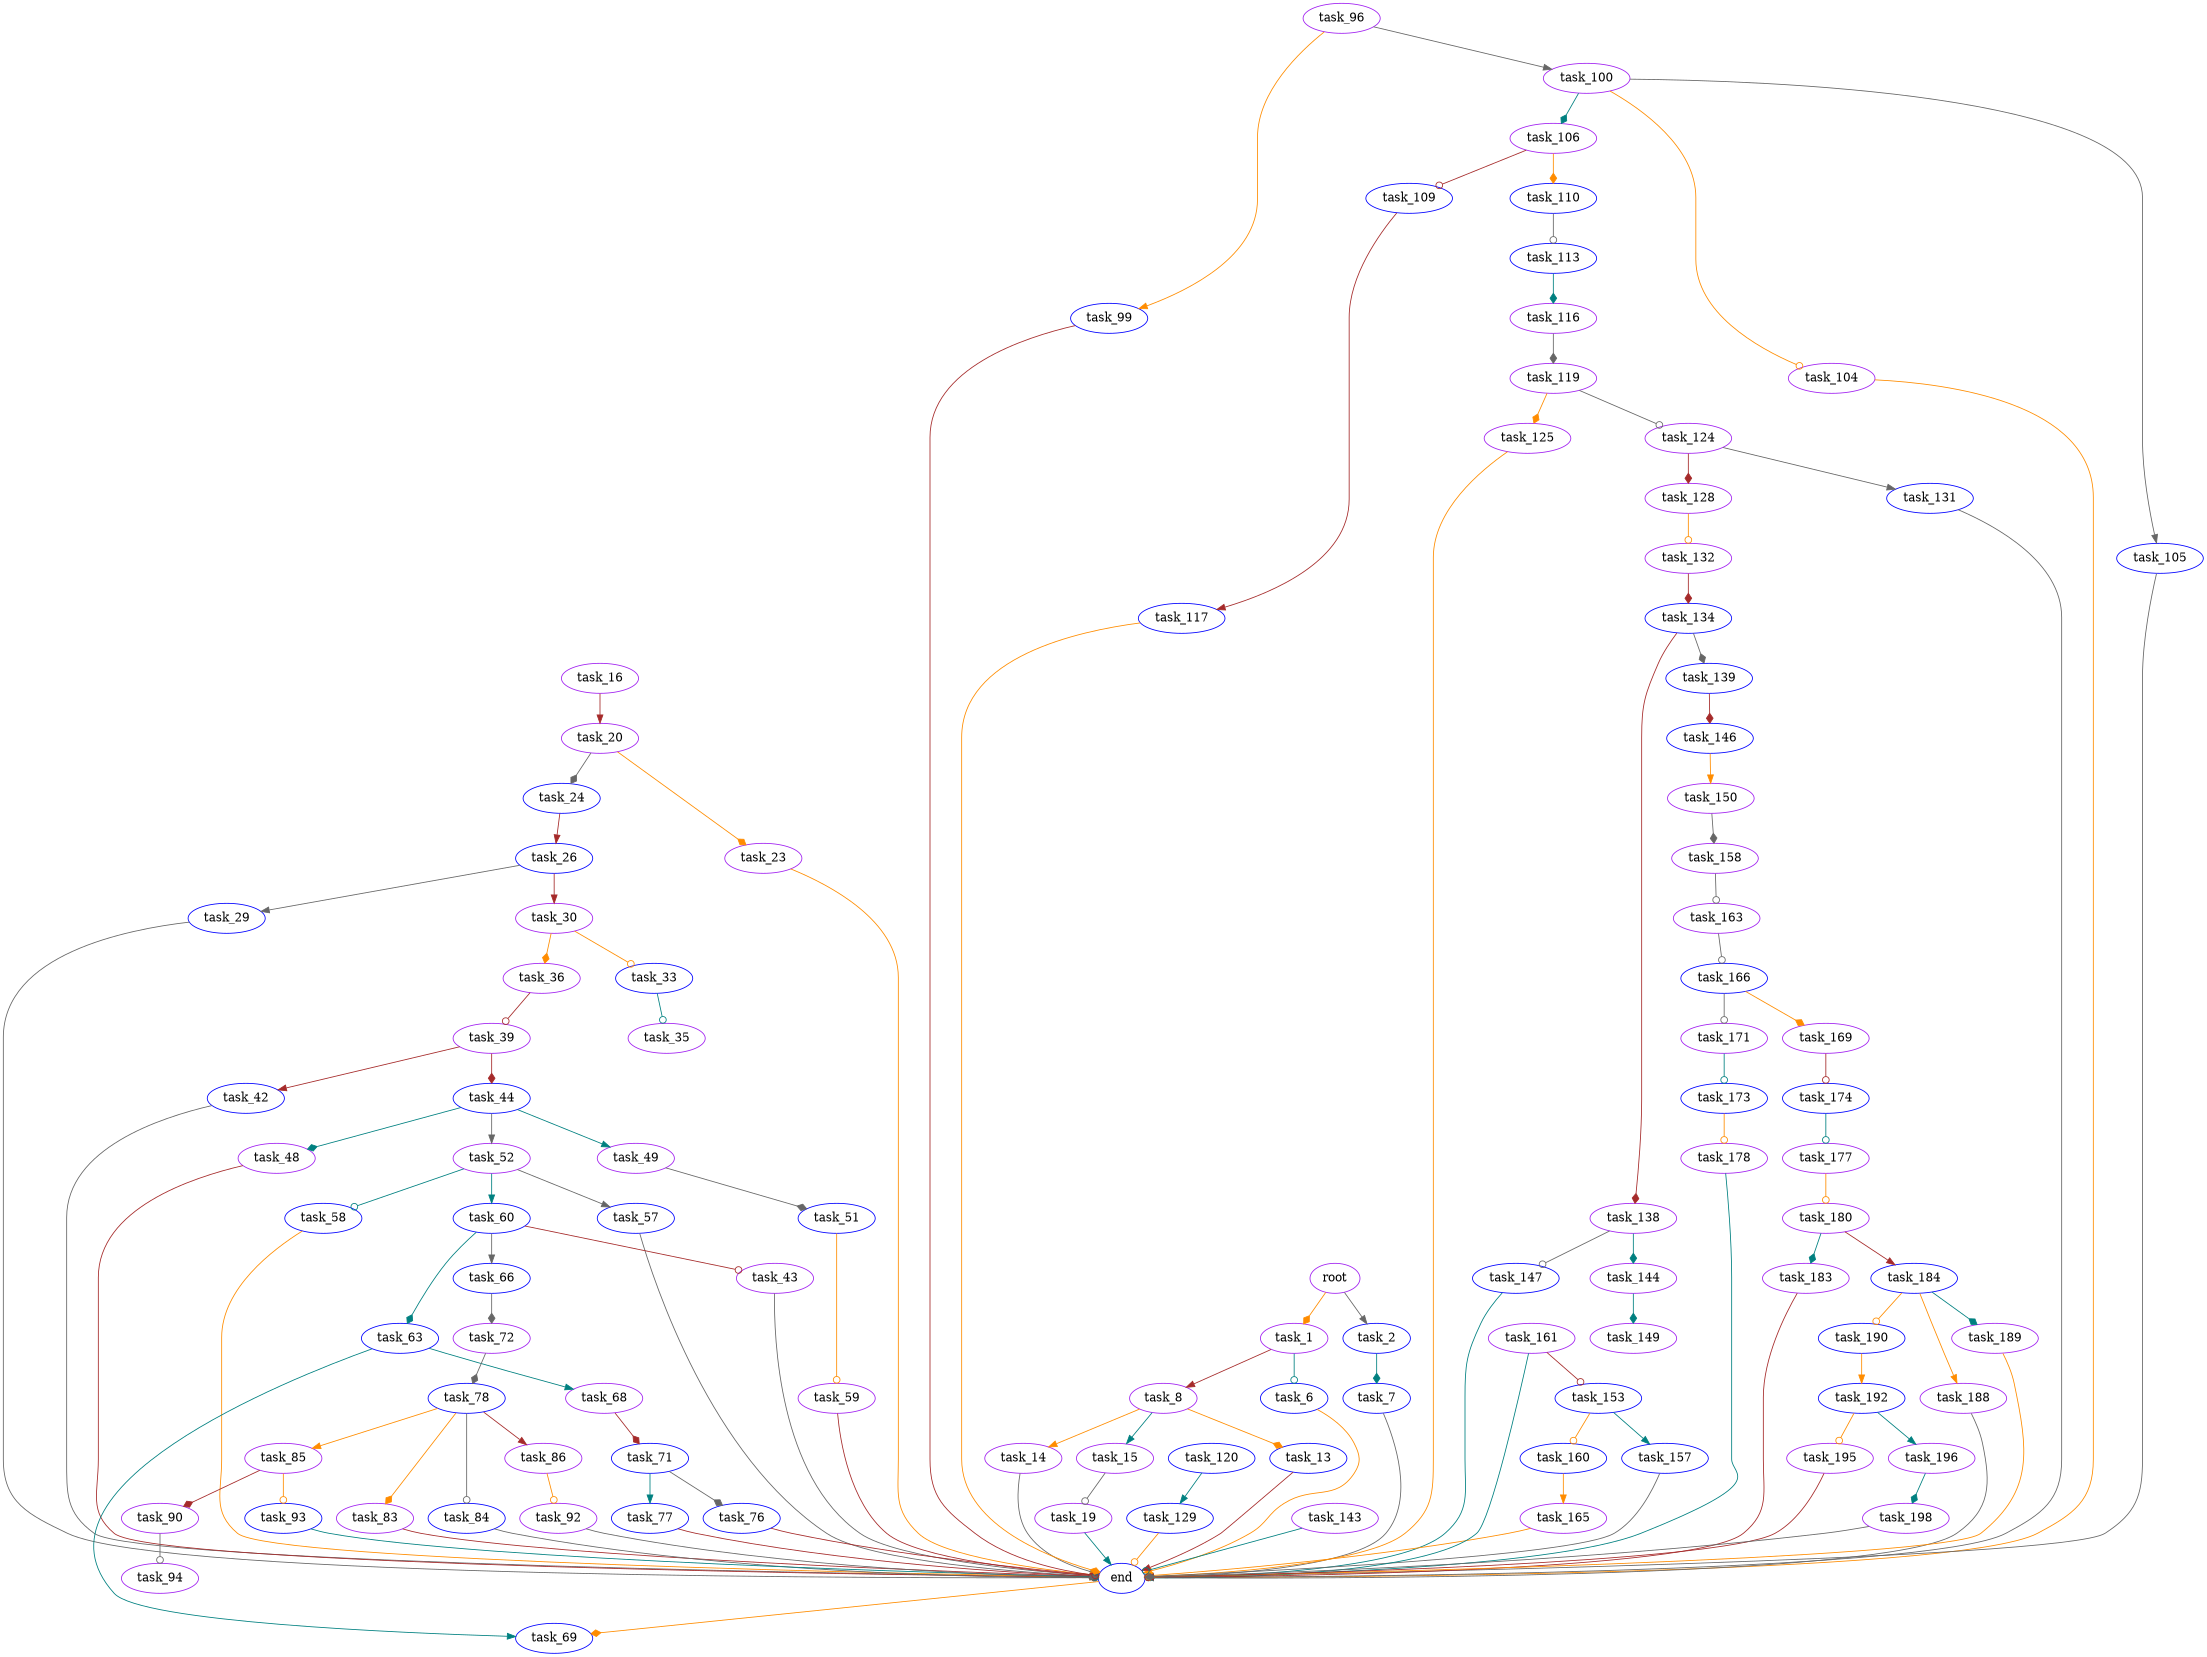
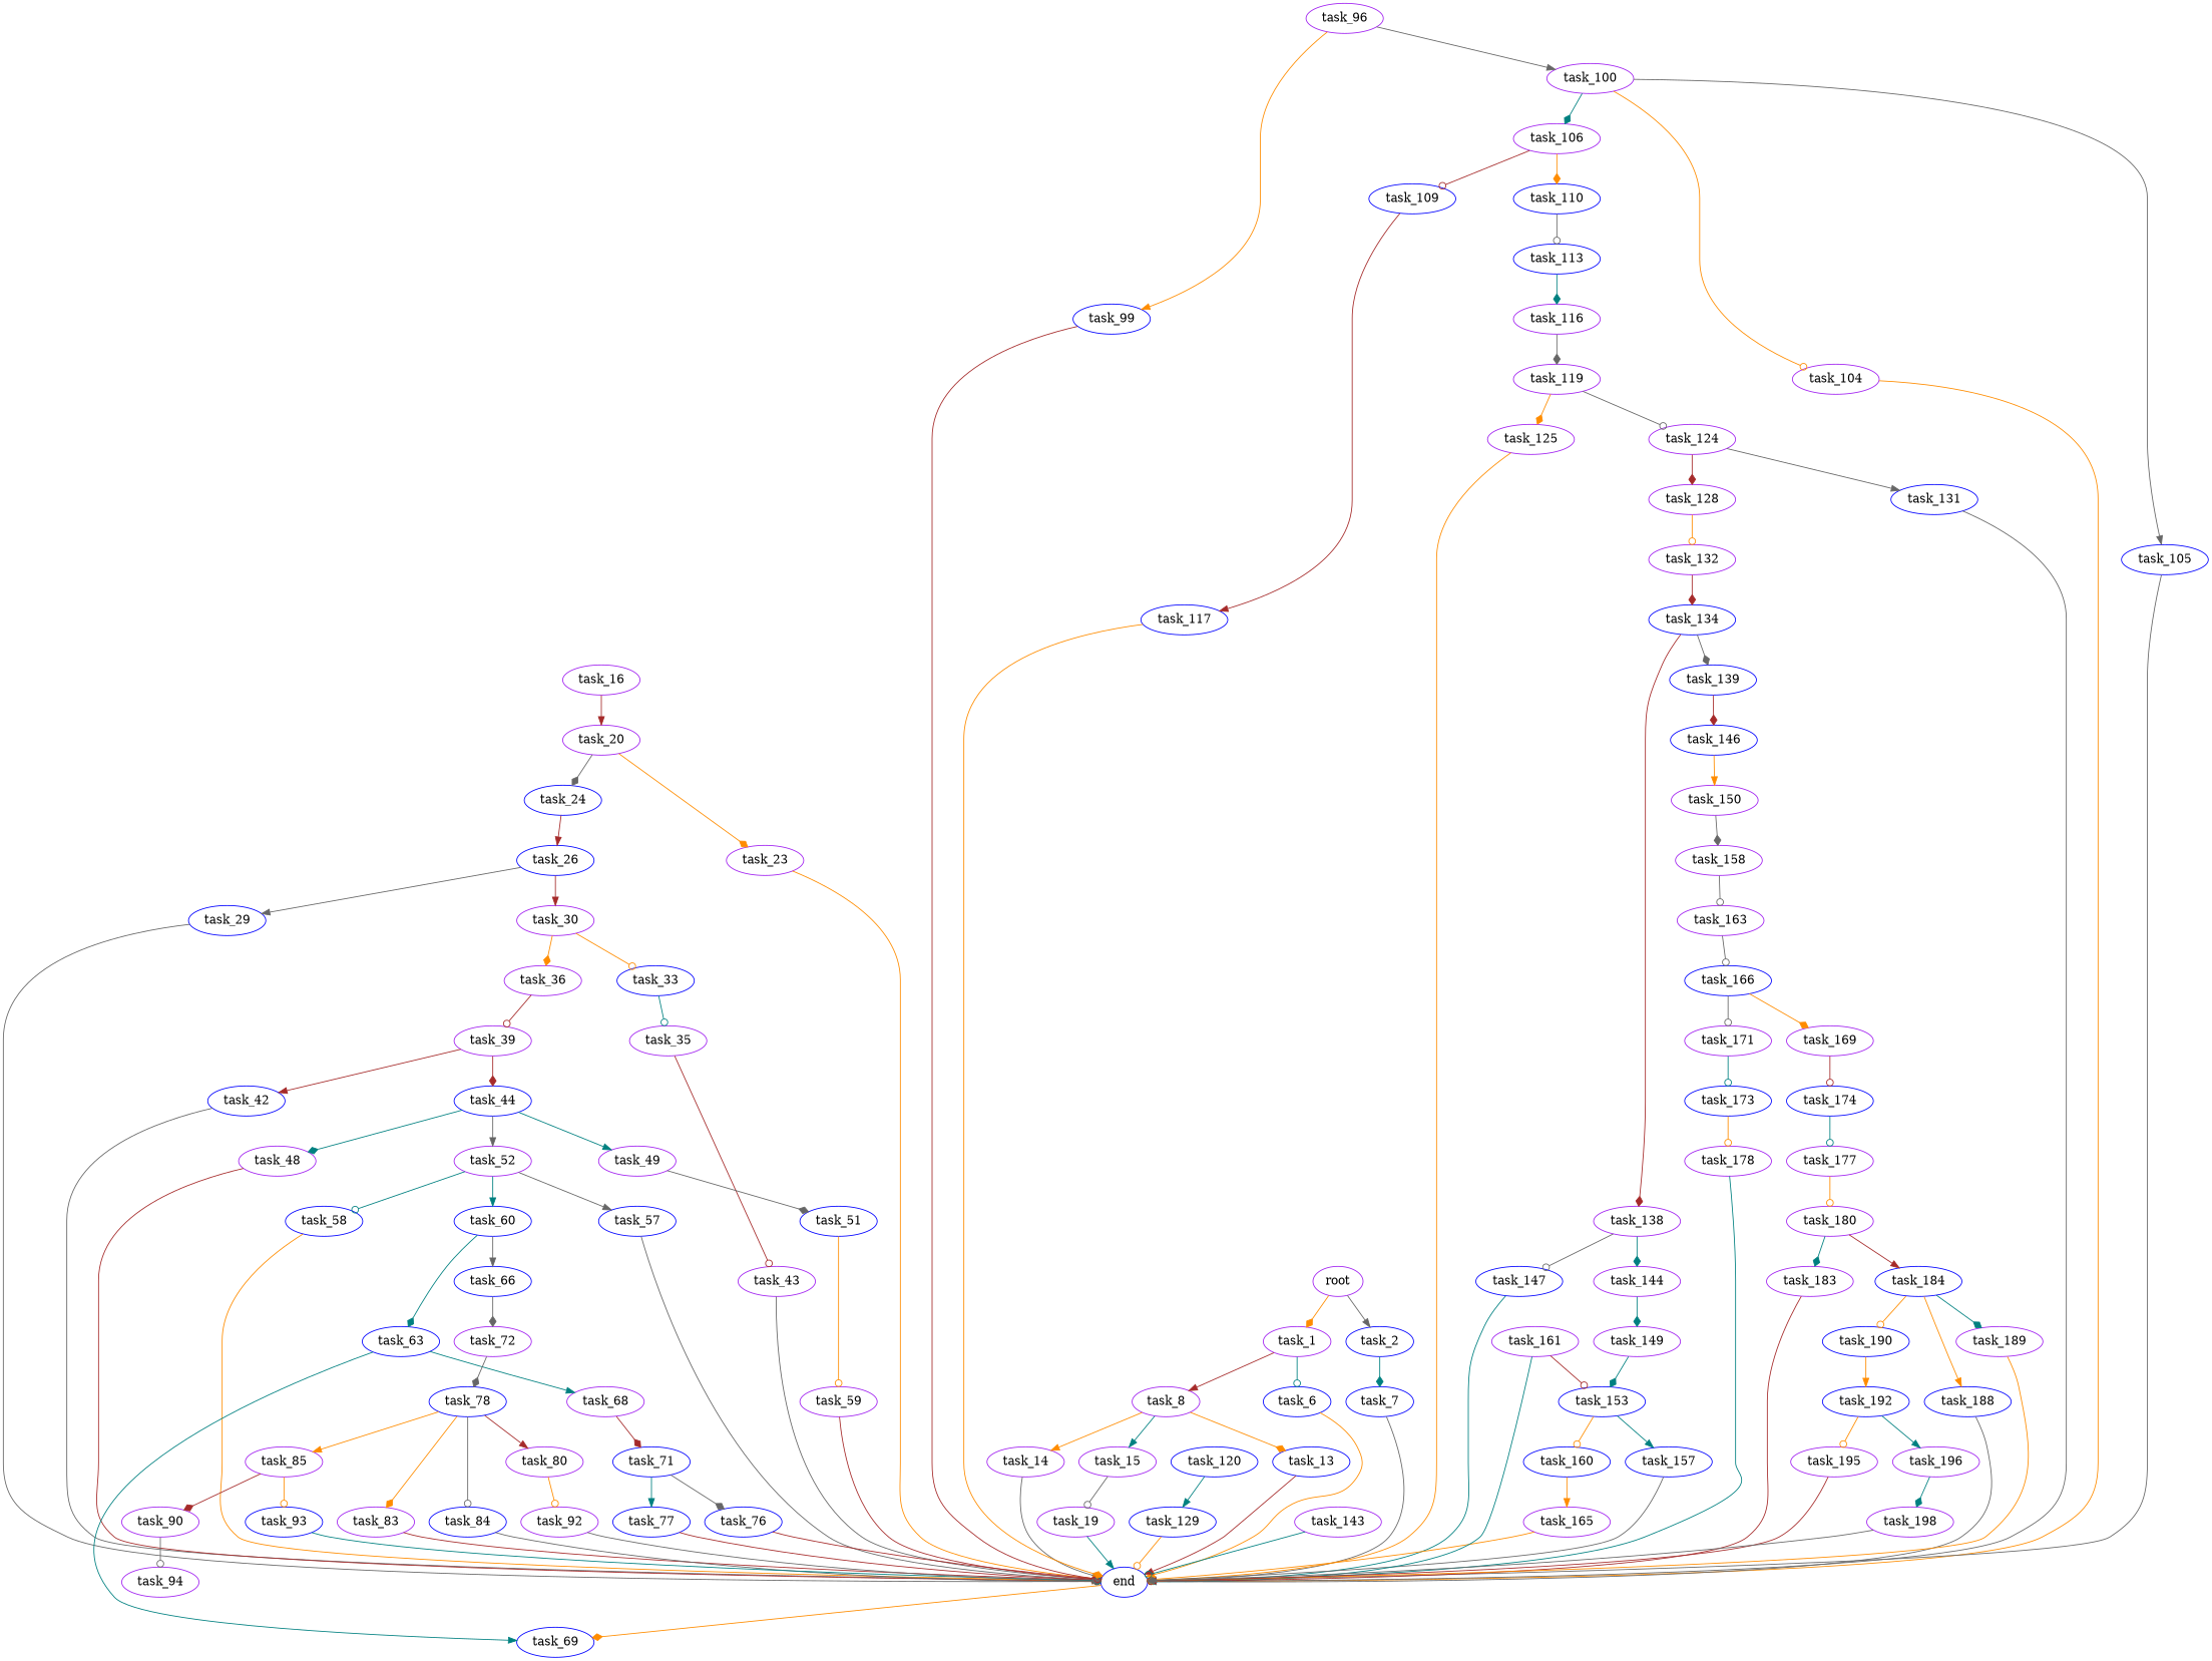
  digraph {
    node [color=purple]
    edge [arrowhead=normal color=gray40]
    root
    task_1
    task_2 [color=blue]
    task_6 [color=blue]
    task_8
    task_7 [color=blue]
    end [color=blue]
    task_13 [color=blue]
    task_14
    task_15
    task_69 [color=blue]
    task_19
    task_16
    task_20
    task_23
    task_24 [color=blue]
    task_26 [color=blue]
    task_29 [color=blue]
    task_30
    task_33 [color=blue]
    task_36
    task_35
    task_39
    task_43
    task_42 [color=blue]
    task_44 [color=blue]
    task_48
    task_49
    task_52
    task_51 [color=blue]
    task_57 [color=blue]
    task_58 [color=blue]
    task_60 [color=blue]
    task_59
    task_63 [color=blue]
    task_66 [color=blue]
    task_68
    task_72
    task_71 [color=blue]
    task_78 [color=blue]
    task_76 [color=blue]
    task_77 [color=blue]
    task_83
    task_84 [color=blue]
    task_85
-   task_86
+   task_86 [label=task_80]
    task_90
    task_93 [color=blue]
    task_92
    task_94
    task_99 [color=blue]
    task_96
    task_100
    task_104
    task_105 [color=blue]
    task_106
    task_109 [color=blue]
    task_110 [color=blue]
    task_117 [color=blue]
    task_113 [color=blue]
    task_116
    task_119
    task_120 [color=blue]
    task_129 [color=blue]
    task_124
    task_125
    task_128
    task_131 [color=blue]
    task_132
    task_134 [color=blue]
    task_138
    task_139 [color=blue]
    task_144
    task_147 [color=blue]
    task_146 [color=blue]
    task_143
    task_149
    task_150
    task_153 [color=blue]
    task_158
    task_157 [color=blue]
    task_160 [color=blue]
    task_163
    task_165
    task_161
    task_166 [color=blue]
    task_169
    task_171
    task_174 [color=blue]
    task_173 [color=blue]
    task_177
    task_178
    task_180
    task_183
    task_184 [color=blue]
-   task_188
+   task_188 [color=blue]
    task_189
    task_190 [color=blue]
    task_192 [color=blue]
    task_195
    task_196
    task_198
    root -> task_1 [arrowhead=diamond color=darkorange]
    root -> task_2
    task_1 -> task_6 [arrowhead=odot color=teal]
    task_1 -> task_8 [color=brown]
    task_2 -> task_7 [arrowhead=diamond color=teal]
    task_6 -> end [color=darkorange]
    task_8 -> task_13 [arrowhead=diamond color=darkorange]
    task_8 -> task_14 [color=darkorange]
    task_8 -> task_15 [color=teal]
    task_7 -> end [arrowhead=odot]
    end -> task_69 [arrowhead=diamond color=darkorange]
    task_13 -> end [color=brown]
    task_14 -> end [arrowhead=diamond]
    task_15 -> task_19 [arrowhead=odot]
    task_19 -> end [color=teal]
    task_16 -> task_20 [color=brown]
    task_20 -> task_23 [arrowhead=diamond color=darkorange]
    task_20 -> task_24 [arrowhead=diamond]
    task_23 -> end [color=darkorange]
    task_24 -> task_26 [color=brown]
    task_26 -> task_29
    task_26 -> task_30 [color=brown]
    task_29 -> end [arrowhead=diamond]
    task_30 -> task_33 [arrowhead=odot color=darkorange]
    task_30 -> task_36 [arrowhead=diamond color=darkorange]
    task_33 -> task_35 [arrowhead=odot color=teal]
    task_36 -> task_39 [arrowhead=odot color=brown]
-   task_60 -> task_43 [arrowhead=odot color=brown]
+   task_35 -> task_43 [arrowhead=odot color=brown]
    task_39 -> task_42 [color=brown]
    task_39 -> task_44 [arrowhead=diamond color=brown]
    task_43 -> end [arrowhead=odot]
    task_42 -> end [arrowhead=odot]
    task_44 -> task_48 [arrowhead=diamond color=teal]
    task_44 -> task_49 [color=teal]
    task_44 -> task_52
    task_48 -> end [arrowhead=diamond color=brown]
    task_49 -> task_51 [arrowhead=diamond]
    task_52 -> task_57
    task_52 -> task_58 [arrowhead=odot color=teal]
    task_52 -> task_60 [color=teal]
    task_51 -> task_59 [arrowhead=odot color=darkorange]
    task_57 -> end [arrowhead=odot]
    task_58 -> end [color=darkorange]
    task_60 -> task_63 [arrowhead=diamond color=teal]
    task_60 -> task_66
    task_59 -> end [arrowhead=diamond color=brown]
    task_63 -> task_69 [color=teal]
    task_63 -> task_68 [color=teal]
    task_66 -> task_72 [arrowhead=diamond]
    task_68 -> task_71 [arrowhead=diamond color=brown]
    task_72 -> task_78 [arrowhead=diamond]
    task_71 -> task_76 [arrowhead=diamond]
    task_71 -> task_77 [color=teal]
    task_78 -> task_83 [arrowhead=diamond color=darkorange]
    task_78 -> task_84 [arrowhead=odot]
    task_78 -> task_85 [color=darkorange]
    task_78 -> task_86 [color=brown]
    task_76 -> end [arrowhead=diamond color=brown]
    task_77 -> end [color=brown]
    task_83 -> end [arrowhead=odot color=brown]
    task_84 -> end [arrowhead=odot]
    task_85 -> task_90 [arrowhead=diamond color=brown]
    task_85 -> task_93 [arrowhead=odot color=darkorange]
    task_86 -> task_92 [arrowhead=odot color=darkorange]
    task_90 -> task_94 [arrowhead=odot]
    task_93 -> end [arrowhead=odot color=teal]
    task_92 -> end
    task_99 -> end [arrowhead=odot color=brown]
    task_96 -> task_99 [color=darkorange]
    task_96 -> task_100
    task_100 -> task_104 [arrowhead=odot color=darkorange]
    task_100 -> task_105
    task_100 -> task_106 [arrowhead=diamond color=teal]
    task_104 -> end [color=darkorange]
    task_105 -> end [arrowhead=diamond]
    task_106 -> task_109 [arrowhead=odot color=brown]
    task_106 -> task_110 [arrowhead=diamond color=darkorange]
    task_109 -> task_117 [color=brown]
    task_110 -> task_113 [arrowhead=odot]
    task_117 -> end [arrowhead=diamond color=darkorange]
    task_113 -> task_116 [arrowhead=diamond color=teal]
    task_116 -> task_119 [arrowhead=diamond]
    task_119 -> task_124 [arrowhead=odot]
    task_119 -> task_125 [arrowhead=diamond color=darkorange]
    task_120 -> task_129 [color=teal]
    task_129 -> end [arrowhead=odot color=darkorange]
    task_124 -> task_128 [arrowhead=diamond color=brown]
    task_124 -> task_131
    task_125 -> end [arrowhead=odot color=darkorange]
    task_128 -> task_132 [arrowhead=odot color=darkorange]
    task_131 -> end [arrowhead=odot]
    task_132 -> task_134 [arrowhead=diamond color=brown]
    task_134 -> task_138 [arrowhead=diamond color=brown]
    task_134 -> task_139 [arrowhead=diamond]
    task_138 -> task_144 [arrowhead=diamond color=teal]
    task_138 -> task_147 [arrowhead=odot]
    task_139 -> task_146 [arrowhead=diamond color=brown]
    task_144 -> task_149 [arrowhead=diamond color=teal]
    task_147 -> end [arrowhead=diamond color=teal]
    task_146 -> task_150 [color=darkorange]
    task_143 -> end [arrowhead=odot color=teal]
+   task_149 -> task_153 [arrowhead=diamond color=teal]
    task_150 -> task_158 [arrowhead=diamond]
    task_153 -> task_157 [color=teal]
    task_153 -> task_160 [arrowhead=odot color=darkorange]
    task_158 -> task_163 [arrowhead=odot]
    task_157 -> end
    task_160 -> task_165 [color=darkorange]
    task_163 -> task_166 [arrowhead=odot]
    task_165 -> end [color=darkorange]
    task_161 -> end [color=teal]
    task_161 -> task_153 [arrowhead=odot color=brown]
    task_166 -> task_169 [arrowhead=diamond color=darkorange]
    task_166 -> task_171 [arrowhead=odot]
    task_169 -> task_174 [arrowhead=odot color=brown]
    task_171 -> task_173 [arrowhead=odot color=teal]
    task_174 -> task_177 [arrowhead=odot color=teal]
    task_173 -> task_178 [arrowhead=odot color=darkorange]
    task_177 -> task_180 [arrowhead=odot color=darkorange]
    task_178 -> end [color=teal]
    task_180 -> task_183 [arrowhead=diamond color=teal]
    task_180 -> task_184 [color=brown]
    task_183 -> end [arrowhead=odot color=brown]
    task_184 -> task_188 [color=darkorange]
    task_184 -> task_189 [arrowhead=diamond color=teal]
    task_184 -> task_190 [arrowhead=odot color=darkorange]
    task_188 -> end
    task_189 -> end [arrowhead=diamond color=darkorange]
    task_190 -> task_192 [color=darkorange]
    task_192 -> task_195 [arrowhead=odot color=darkorange]
    task_192 -> task_196 [color=teal]
    task_195 -> end [color=brown]
    task_196 -> task_198 [arrowhead=diamond color=teal]
    task_198 -> end [arrowhead=diamond]
  }
